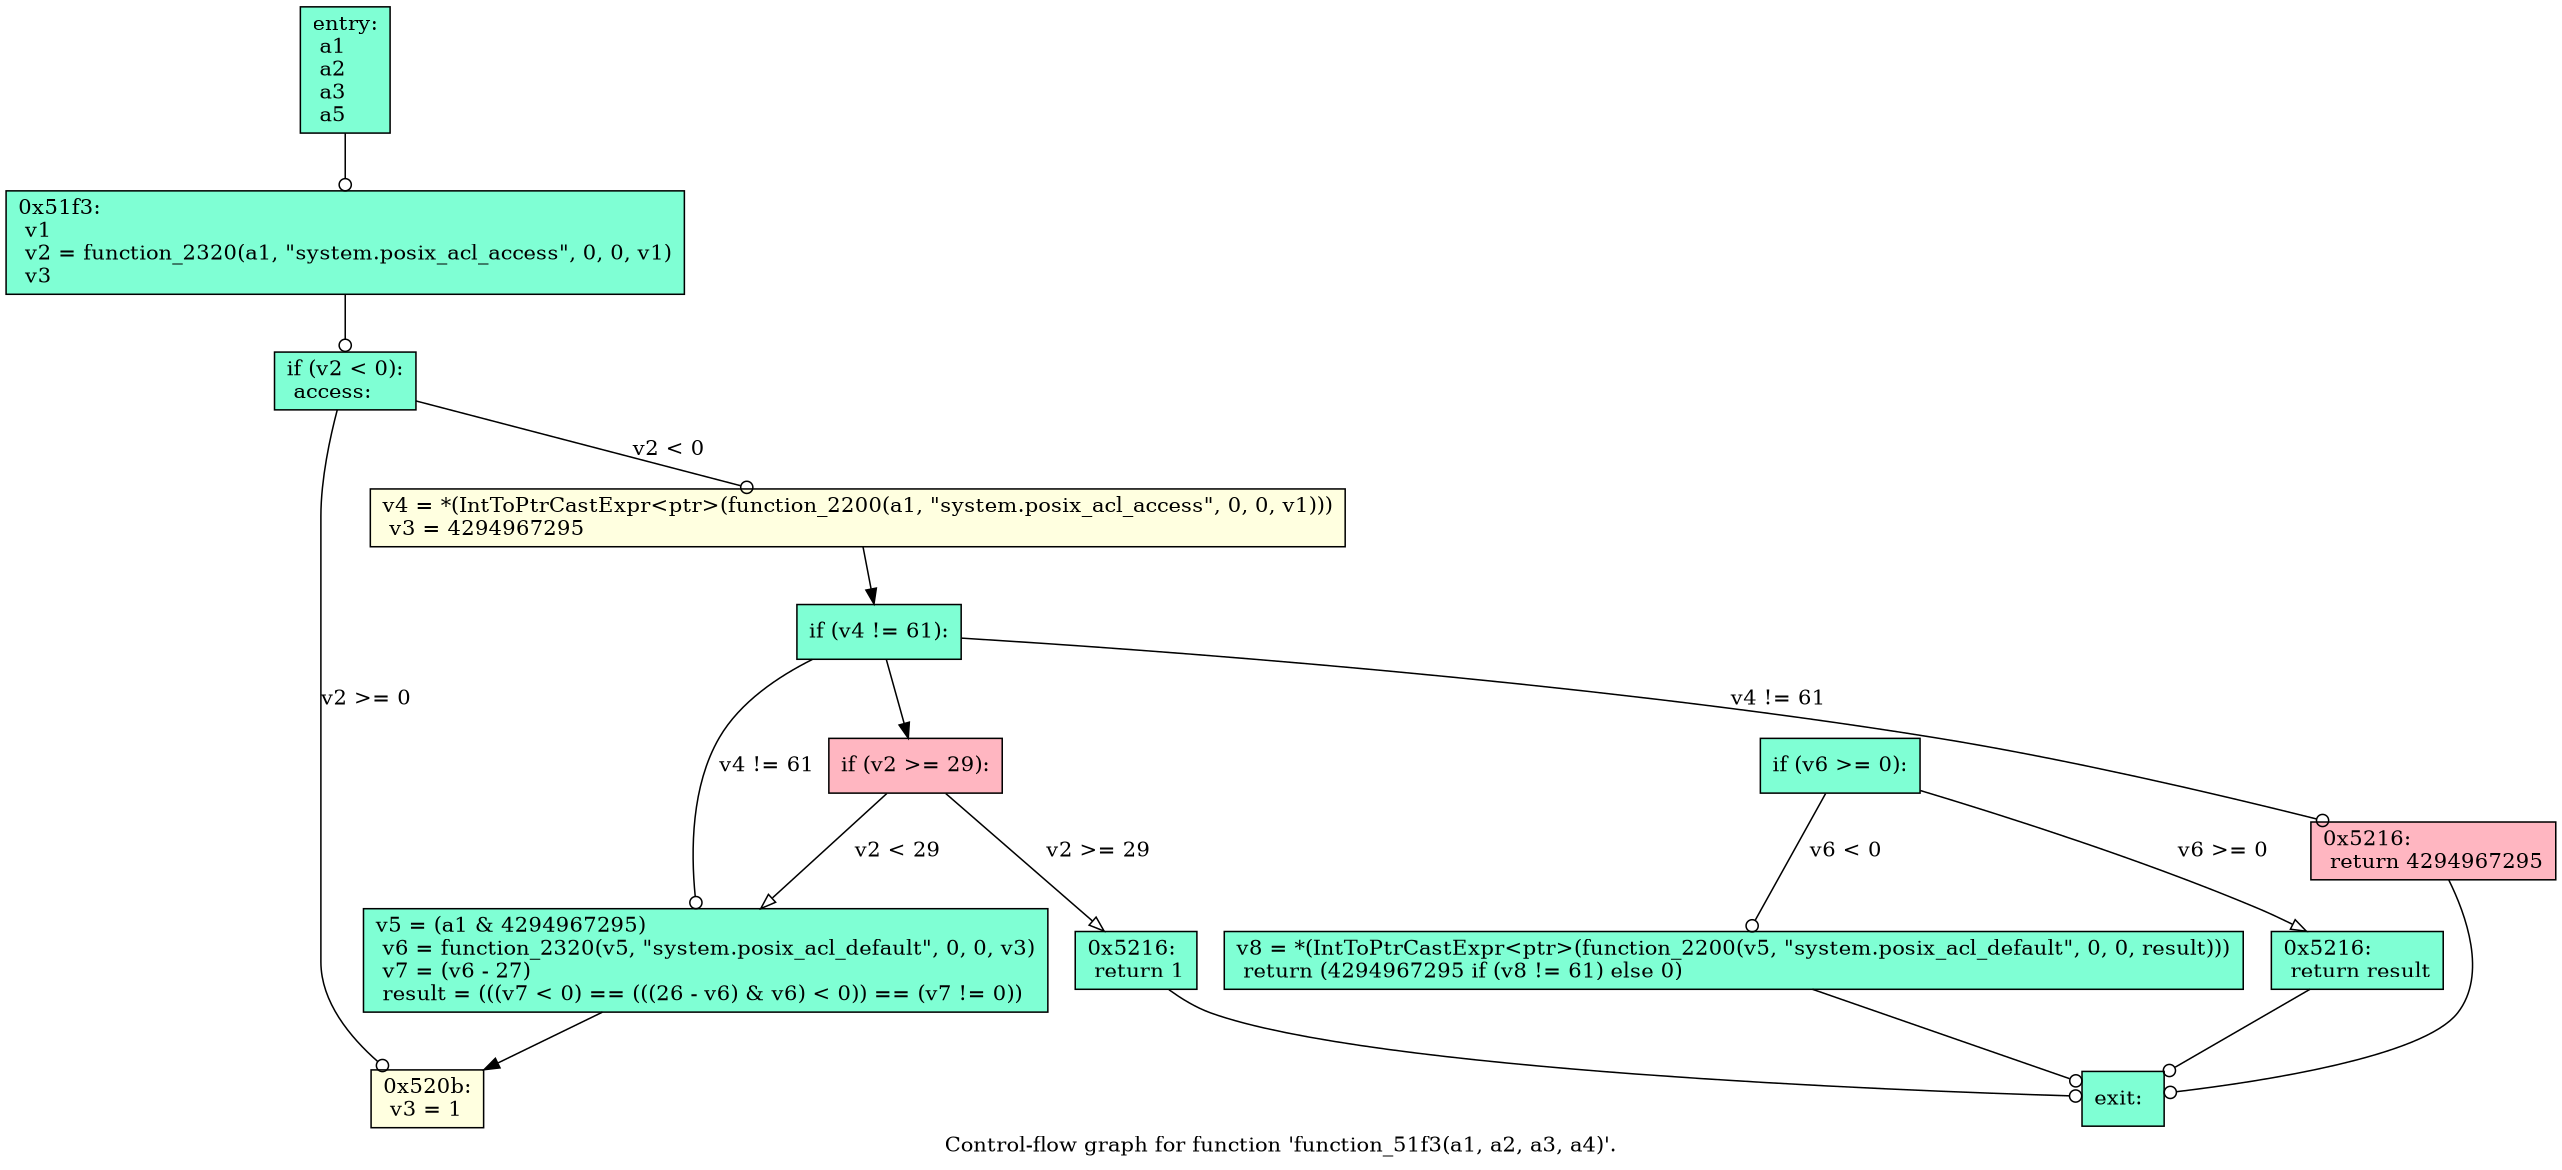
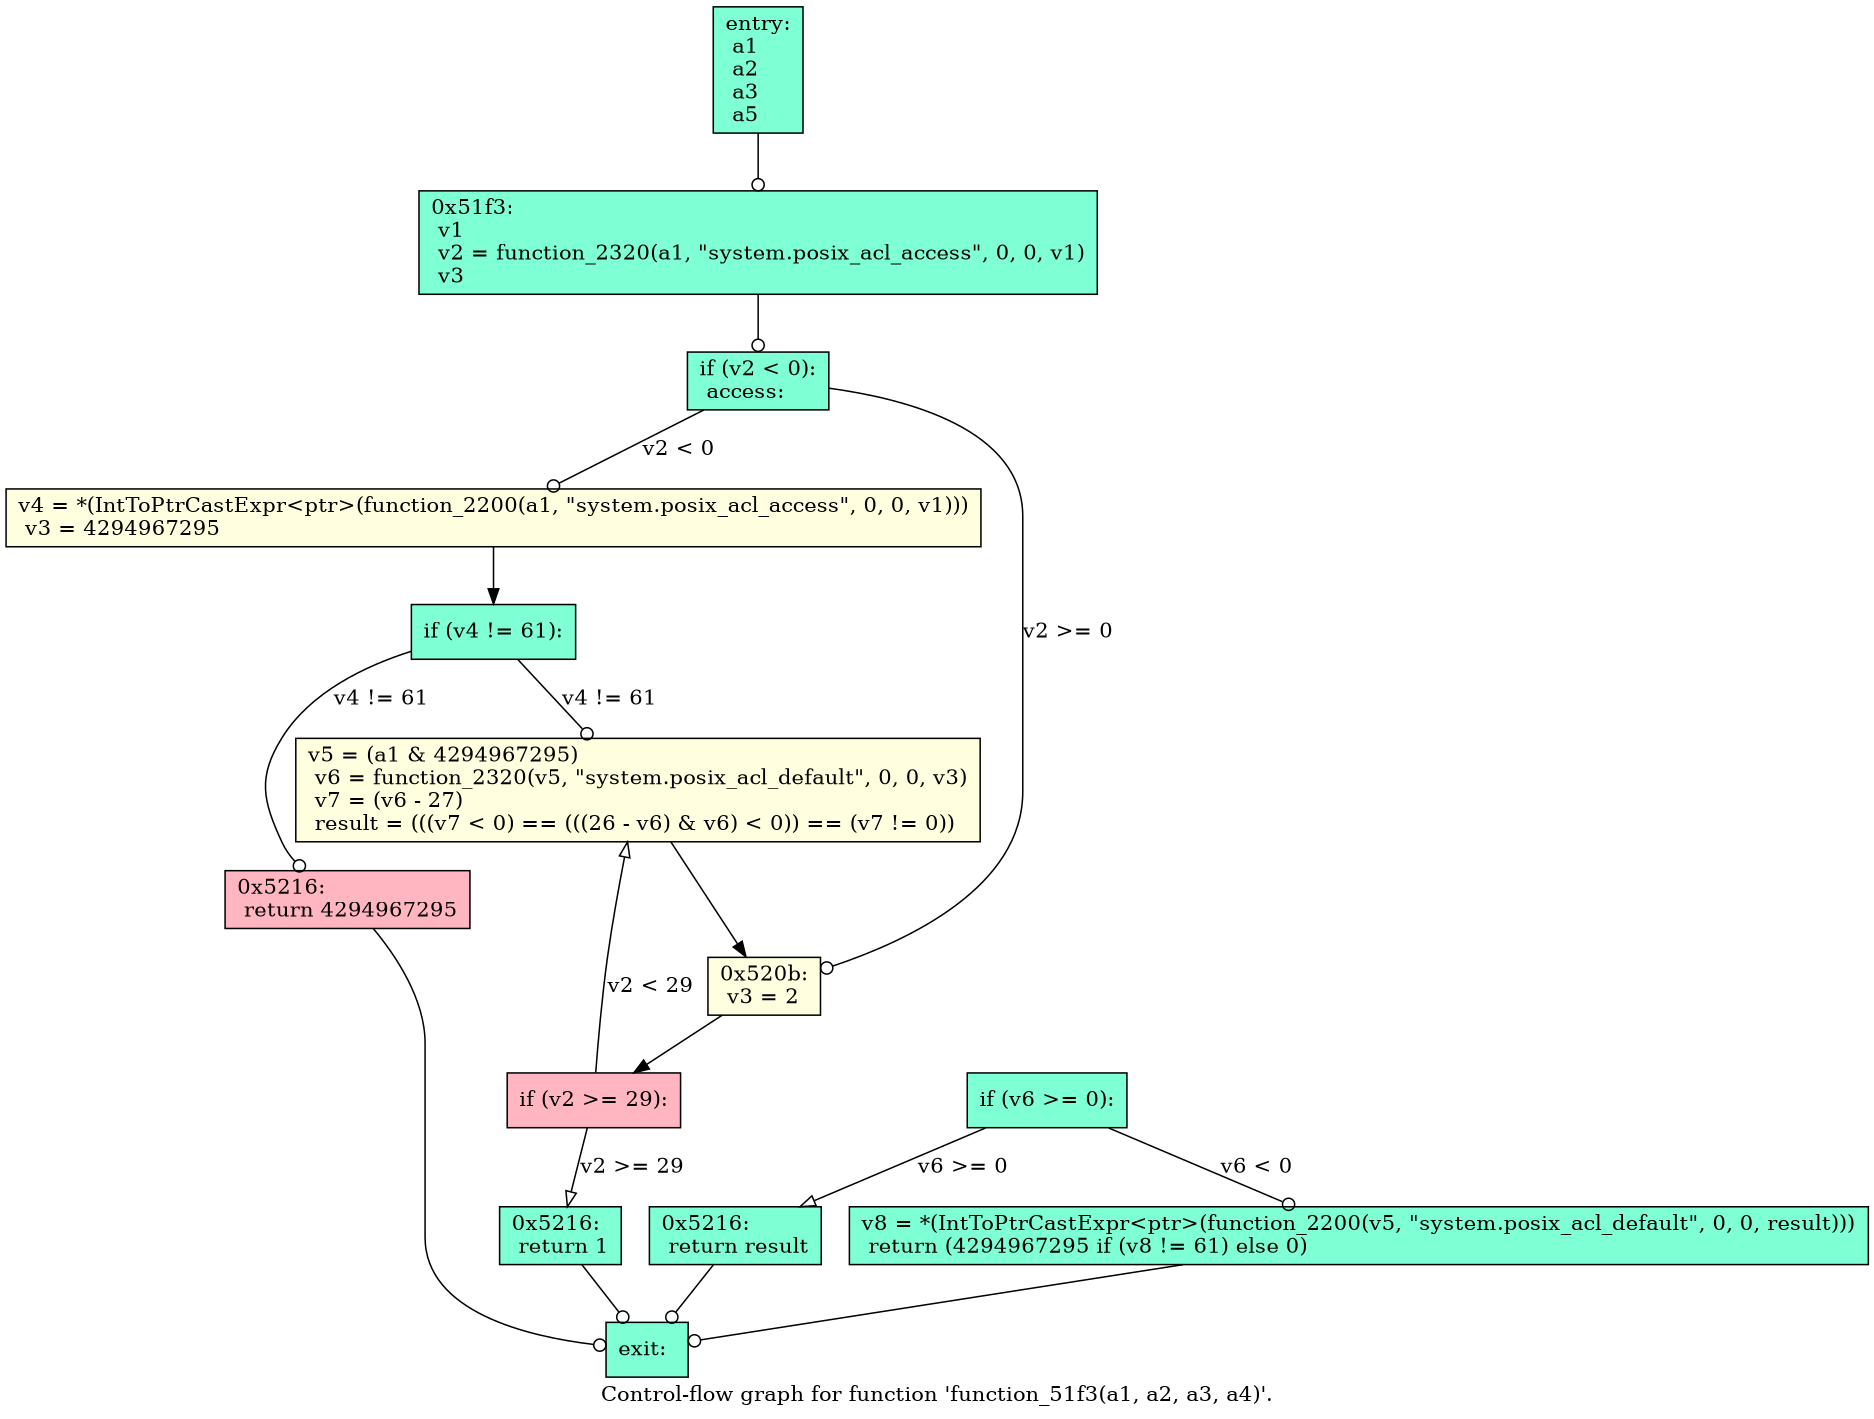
  digraph {
    label="Control-flow graph for function 'function_51f3(a1, a2, a3, a4)'."
    node [fillcolor=aquamarine shape=record style=filled]
    edge [arrowhead=odot]
    n1 [label="{entry:\l  a1\l  a2\l  a3\l  a5\l}"]
    n2 [label="{0x51f3:\l  v1\l  v2 = function_2320(a1, \"system.posix_acl_access\", 0, 0, v1)\l  v3\l}"]
    n3 [label="{  if (v2 \< 0):\l  access:\l}"]
    n4 [fillcolor=lightyellow label="{  v4 = *(IntToPtrCastExpr\<ptr\>(function_2200(a1, \"system.posix_acl_access\", 0, 0, v1)))\l  v3 = 4294967295\l}"]
-   n5 [fillcolor=lightyellow label="{0x520b:\l  v3 = 1\l}"]
+   n5 [fillcolor=lightyellow label="{0x520b:\l  v3 = 2\l}"]
    n6 [label="{  if (v4 != 61):\l}"]
    n7 [fillcolor=lightpink label="{  if (v2 \>= 29):\l}"]
    n8 [fillcolor=lightpink label="{0x5216:\l  return 4294967295\l}"]
-   n9 [label="{  v5 = (a1 & 4294967295)\l  v6 = function_2320(v5, \"system.posix_acl_default\", 0, 0, v3)\l  v7 = (v6 - 27)\l  result = (((v7 \< 0) == (((26 - v6) & v6) \< 0)) == (v7 != 0))\l}"]
+   n9 [fillcolor=lightyellow label="{  v5 = (a1 & 4294967295)\l  v6 = function_2320(v5, \"system.posix_acl_default\", 0, 0, v3)\l  v7 = (v6 - 27)\l  result = (((v7 \< 0) == (((26 - v6) & v6) \< 0)) == (v7 != 0))\l}"]
    n10 [label="{0x5216:\l  return 1\l}"]
    n11 [label="{exit:\l}"]
    n12 [label="{  if (v6 \>= 0):\l}"]
    n13 [label="{0x5216:\l  return result\l}"]
    n14 [label="{  v8 = *(IntToPtrCastExpr\<ptr\>(function_2200(v5, \"system.posix_acl_default\", 0, 0, result)))\l  return (4294967295 if (v8 != 61) else 0)\l}"]
    n1 -> n2
    n2 -> n3
    n3 -> n4 [label="v2 \< 0"]
    n3 -> n5 [label="v2 \>= 0"]
    n4 -> n6 [arrowhead=normal]
-   n6 -> n7 [arrowhead=normal]
+   n5 -> n7 [arrowhead=normal]
    n6 -> n8 [label="v4 != 61"]
    n6 -> n9 [label="v4 != 61"]
    n7 -> n9 [arrowhead=onormal label="v2 \< 29"]
    n7 -> n10 [arrowhead=onormal label="v2 \>= 29"]
    n8 -> n11
    n9 -> n5 [arrowhead=normal]
    n10 -> n11
    n12 -> n13 [arrowhead=onormal label="v6 \>= 0"]
    n12 -> n14 [label="v6 \< 0"]
    n13 -> n11
    n14 -> n11
  }
